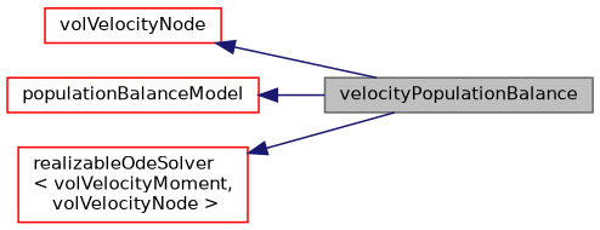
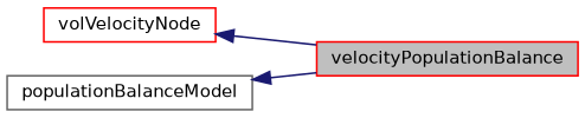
  digraph {
    rankdir=LR
    node [color=gray40 fontname=Helvetica fontsize=10 shape=record]
    edge [color=midnightblue dir=back fontname=Helvetica fontsize=10 labelfontname=Helvetica labelfontsize=10 style=solid]
-   n1 [fillcolor=grey75 fontcolor=black height=0.2 label=velocityPopulationBalance style=filled width=0.4]
+   n1 [color=red fillcolor=grey75 fontcolor=black height=0.2 label=velocityPopulationBalance style=filled width=0.4]
    n2 [color=red height=0.2 label=volVelocityNode width=0.4]
-   n3 [color=red height=0.2 label=populationBalanceModel width=0.4]
-   n4 [color=red height=0.2 label="realizableOdeSolver\l\< volVelocityMoment,\l volVelocityNode \>" width=0.4]
+   n3 [height=0.2 label=populationBalanceModel width=0.4]
    n2 -> n1
    n3 -> n1
-   n4 -> n1
  }
